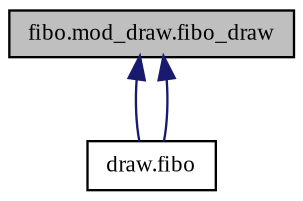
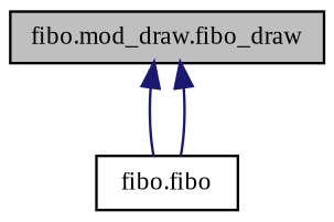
  digraph {
    fontname="Liberation Serif"
    node [color=black fontname="Liberation Serif" fontsize=10 shape=record style=filled]
    edge [color=midnightblue dir=back fontname="Liberation Serif" fontsize=10 labelfontname=Helvetica labelfontsize=10 style=solid]
    n1 [fillcolor=grey75 fontcolor=black height=0.2 label="fibo.mod_draw.fibo_draw" width=0.4]
-   n2 [fillcolor=white height=0.2 label="draw.fibo" width=0.4]
+   n2 [fillcolor=white height=0.2 label="fibo.fibo" width=0.4]
    n1 -> n2
    n1 -> n2
  }
